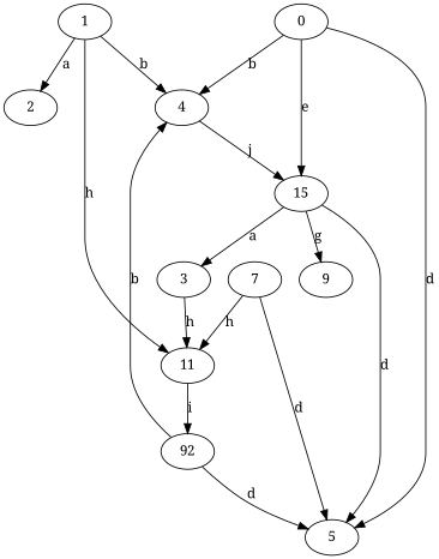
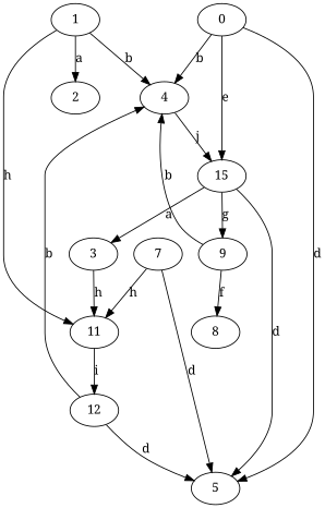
  strict digraph {
    fontname="Noto Serif"
    node [fontname="Noto Serif"]
    edge [fontname="Noto Serif"]
    1
    2
    4
    11
    15
-   12 [label=92]
+   12
    3
    5
    9
    7
    0
+   8
    1 -> 2 [label=a]
    1 -> 4 [label=b]
    1 -> 11 [label=h]
    4 -> 15 [label=j]
    11 -> 12 [label=i]
    15 -> 3 [label=a]
    15 -> 5 [label=d]
    15 -> 9 [label=g]
    12 -> 4 [label=b]
    12 -> 5 [label=d]
    3 -> 11 [label=h]
+   9 -> 4 [label=b]
+   9 -> 8 [label=f]
    7 -> 11 [label=h]
    7 -> 5 [label=d]
    0 -> 4 [label=b]
    0 -> 15 [label=e]
    0 -> 5 [label=d]
  }
